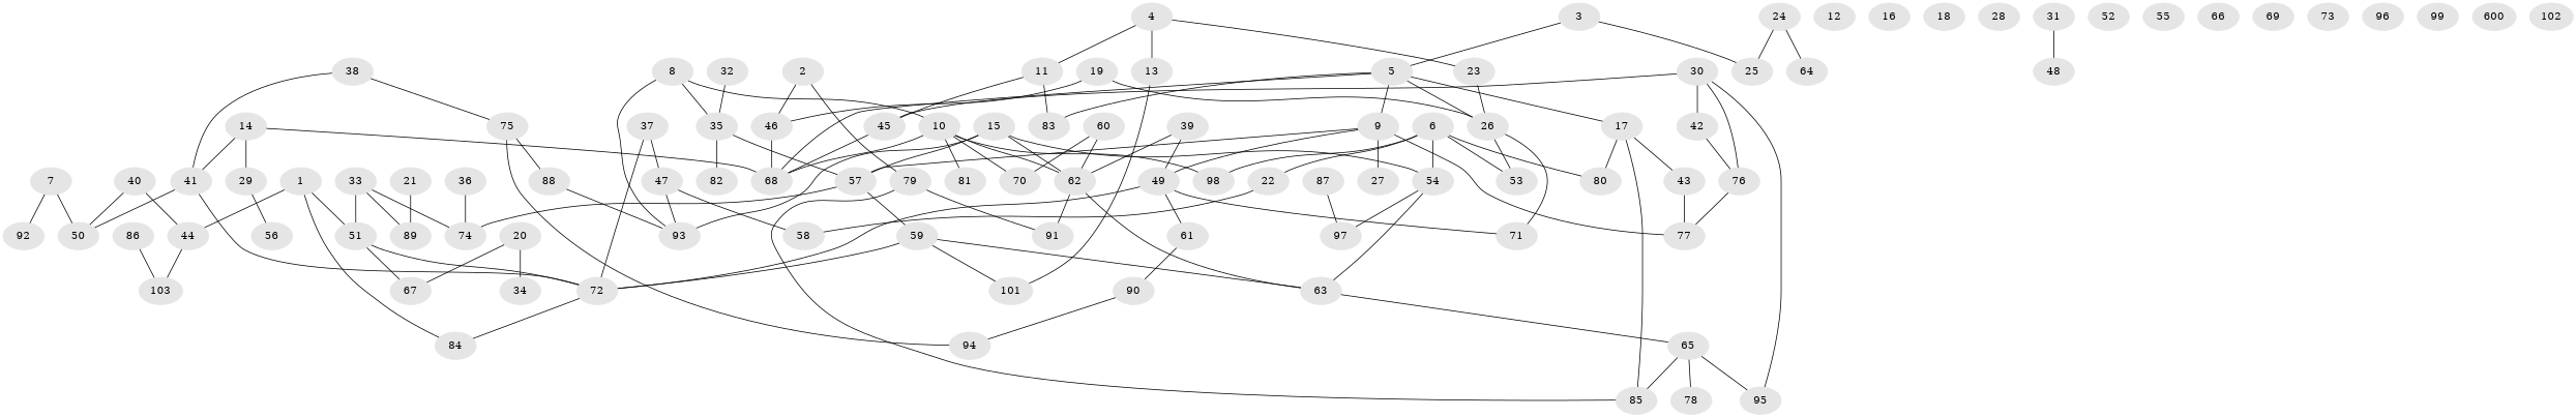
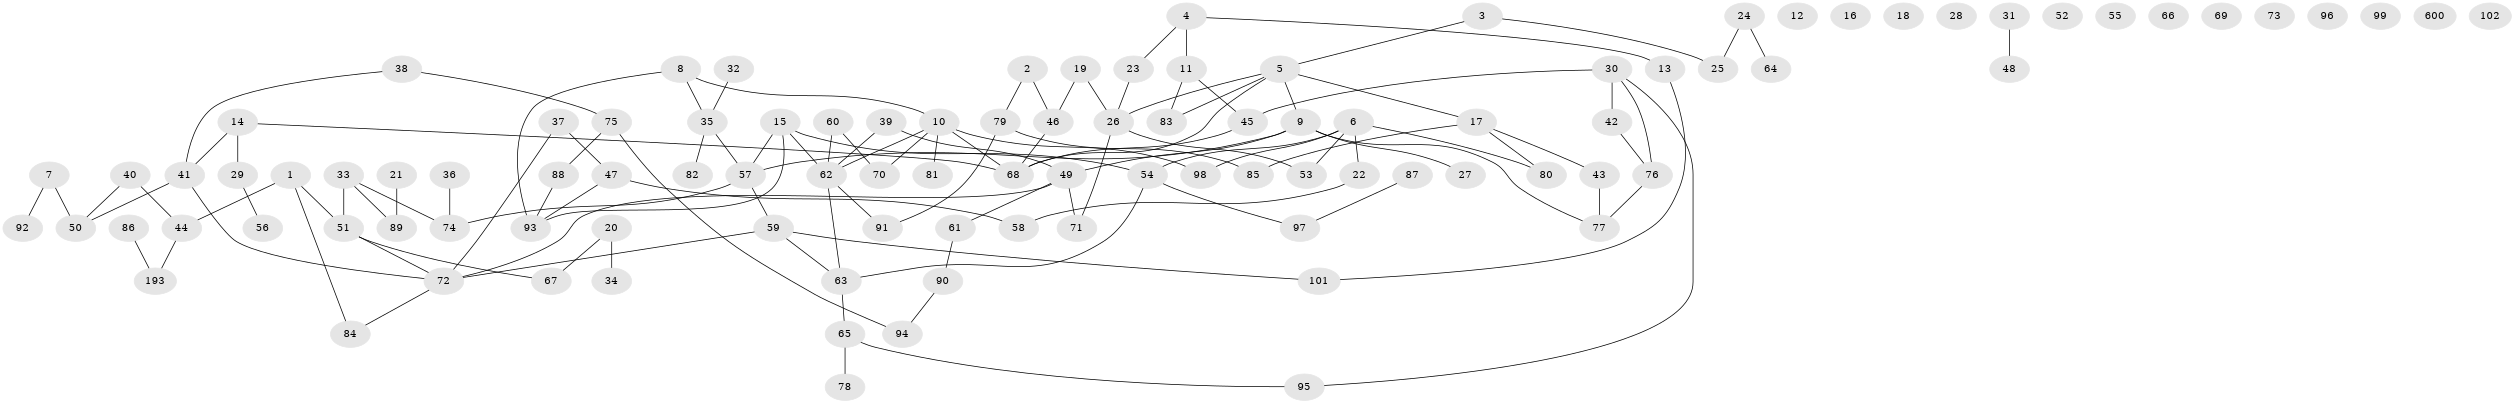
  graph {
    node [color=gray90 style=filled]
    1
    44
    51
    84
-   103
+   103 [label=193]
    67
    72
    2
    46
    79
    68
    85
    91
    3
    5
    25
    9
    17
    26
    83
    4
    11
    13
    23
    45
    101
    27
    49
    57
    77
    80
    43
    53
    71
    6
    22
    54
    98
    58
    63
    97
    7
    50
    92
    8
    10
    35
    93
    62
    70
    81
    82
    61
    74
    59
    12
    14
    29
    41
    56
    15
    16
    18
    19
    20
    34
    21
    89
    24
    64
    28
    30
    42
    76
    95
    31
    48
    32
    33
    36
    37
    47
    38
    75
    88
    94
    39
    40
    90
    52
    65
    55
    60
    78
    66
    69
    73
    86
    87
    96
    99
    n102 [label=600]
    102
    1 -- 44
    1 -- 51
    1 -- 84
    44 -- 103
    51 -- 67
    51 -- 72
    72 -- 84
    2 -- 46
    2 -- 79
    46 -- 68
    79 -- 85
    79 -- 91
    3 -- 5
    3 -- 25
    5 -- 68
    5 -- 9
    5 -- 17
    5 -- 26
    5 -- 83
    9 -- 27
    9 -- 49
    9 -- 57
    9 -- 77
    17 -- 85
    17 -- 80
    17 -- 43
    26 -- 53
    26 -- 71
    4 -- 11
    4 -- 13
    4 -- 23
    11 -- 83
    11 -- 45
    13 -- 101
    23 -- 26
    45 -- 68
    49 -- 72
    49 -- 71
    49 -- 61
    57 -- 74
    57 -- 59
    43 -- 77
    6 -- 80
    6 -- 53
    6 -- 22
    6 -- 54
    6 -- 98
    22 -- 58
    54 -- 63
    54 -- 97
    63 -- 65
    7 -- 50
    7 -- 92
    8 -- 10
    8 -- 35
    8 -- 93
    10 -- 68
    10 -- 98
    10 -- 62
    10 -- 70
    10 -- 81
    35 -- 57
    35 -- 82
    62 -- 91
    62 -- 63
    61 -- 90
    59 -- 72
    59 -- 101
    59 -- 63
    14 -- 68
    14 -- 29
    14 -- 41
    29 -- 56
    41 -- 72
    41 -- 50
    15 -- 57
    15 -- 54
    15 -- 93
    15 -- 62
    19 -- 46
    19 -- 26
    20 -- 67
    20 -- 34
    21 -- 89
    24 -- 25
    24 -- 64
    30 -- 45
    30 -- 42
    30 -- 76
    30 -- 95
    42 -- 76
    76 -- 77
    31 -- 48
    32 -- 35
    33 -- 51
    33 -- 74
    33 -- 89
    36 -- 74
    37 -- 72
    37 -- 47
    47 -- 58
    47 -- 93
    38 -- 41
    38 -- 75
    75 -- 88
    75 -- 94
    88 -- 93
    39 -- 49
    39 -- 62
    40 -- 44
    40 -- 50
    90 -- 94
-   65 -- 85
    65 -- 95
    65 -- 78
    60 -- 62
    60 -- 70
    86 -- 103
    87 -- 97
  }
